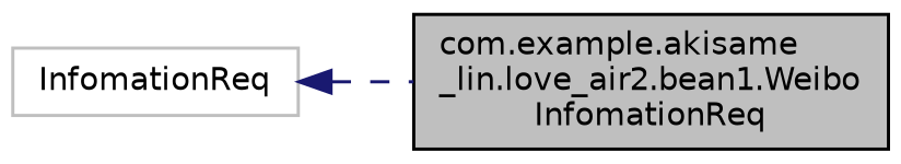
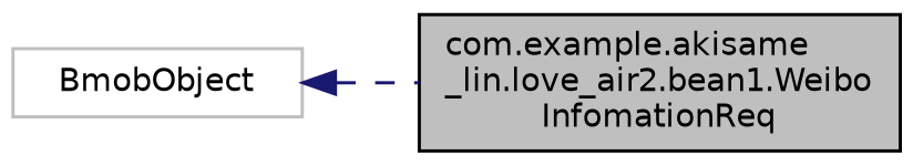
  digraph {
    rankdir=LR
    node [fontname=Helvetica fontsize=10 shape=record style=filled]
    n1 [color=black fillcolor=grey75 fontcolor=black height=0.2 label="com.example.akisame\l_lin.love_air2.bean1.Weibo\lInfomationReq" width=0.4]
-   n2 [color=grey75 fillcolor=white height=0.2 label=InfomationReq width=0.4]
+   n2 [color=grey75 fillcolor=white height=0.2 label=BmobObject width=0.4]
    n2 -> n1 [color=midnightblue dir=back fontname=Helvetica fontsize=10 labelfontname=Helvetica labelfontsize=10 style=dashed]
  }
